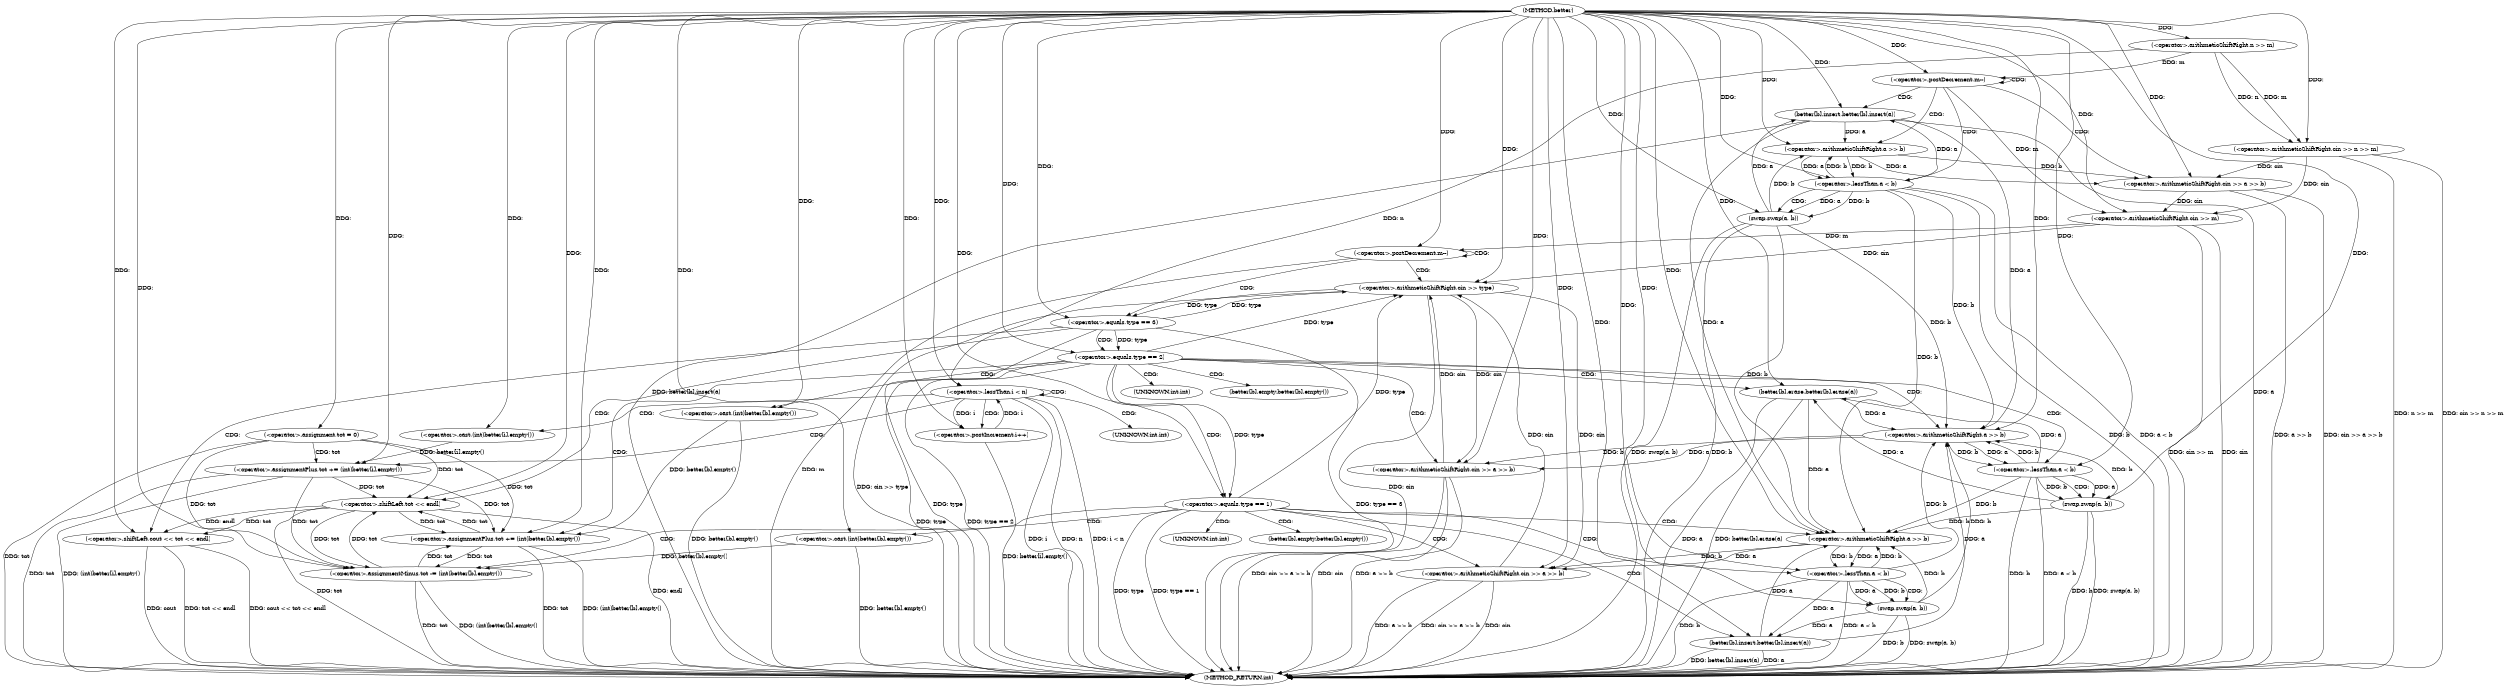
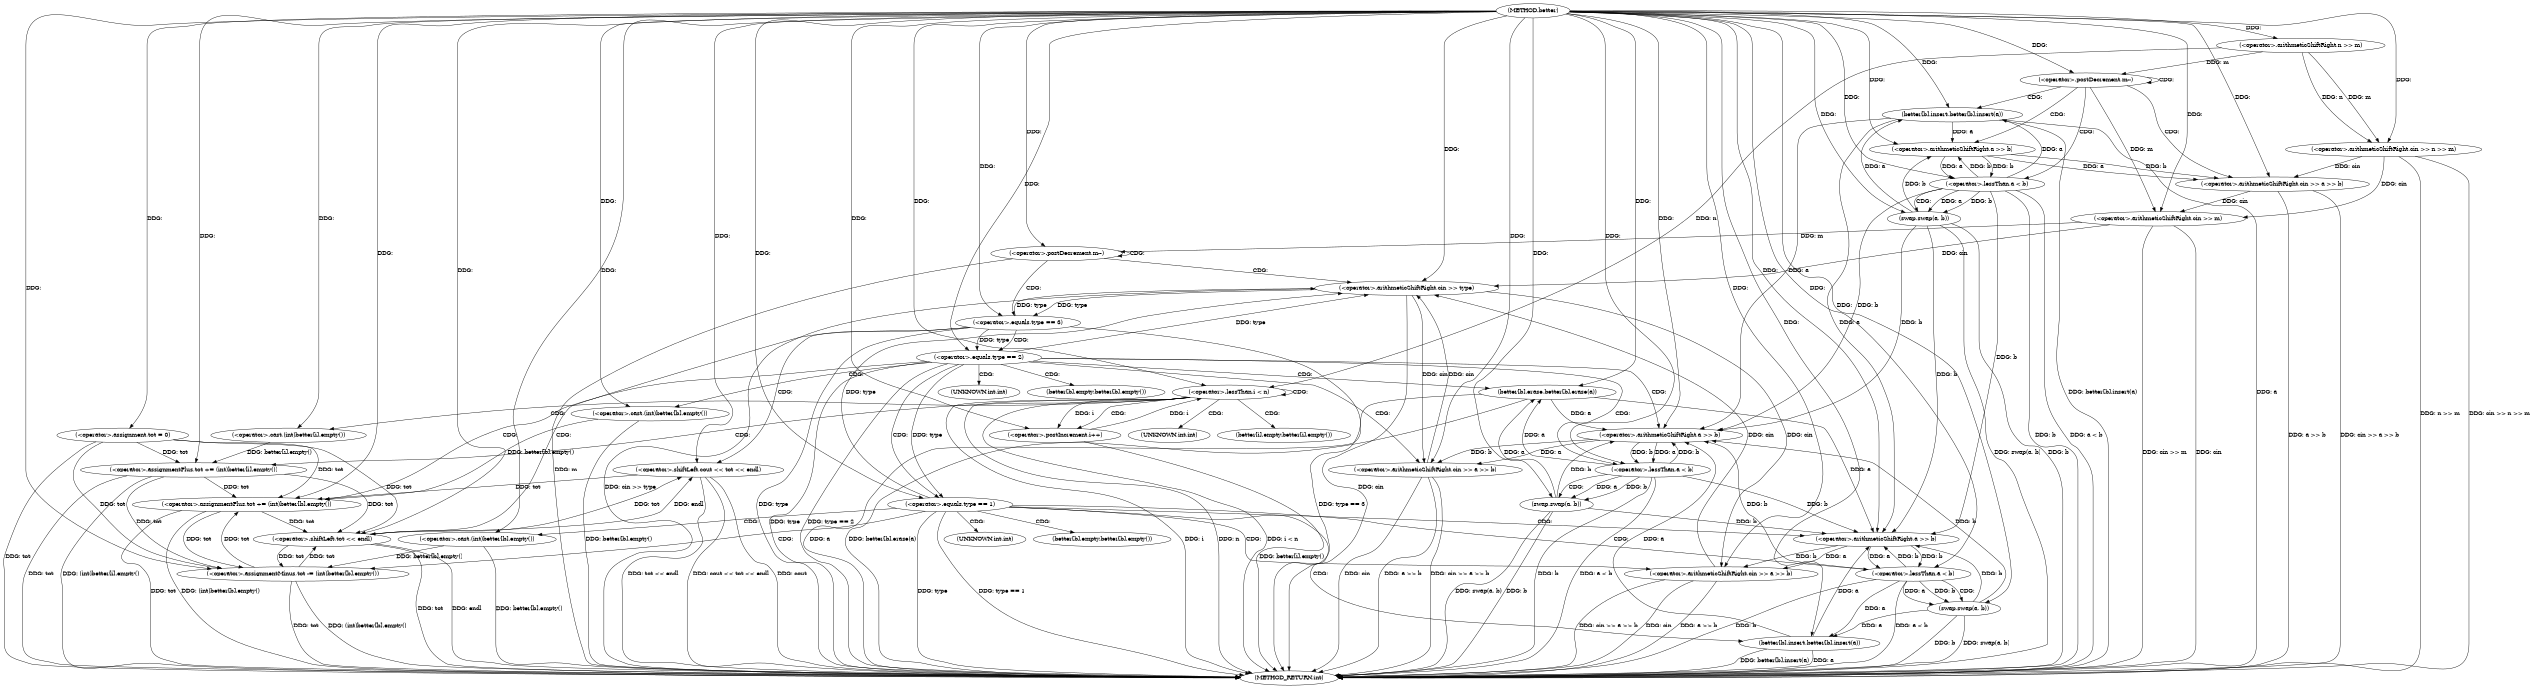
  digraph {
    n1 [label="(METHOD,better)"]
    n2 [label="(<operator>.arithmeticShiftRight,cin >> n >> m)"]
    n3 [label="(<operator>.assignment,tot = 0)"]
    n4 [label="(<operator>.arithmeticShiftRight,cin >> m)"]
    n5 [label="(<operator>.postDecrement,m--)"]
    n6 [label="(<operator>.lessThan,i < n)"]
    n7 [label="(<operator>.postIncrement,i++)"]
    n8 [label="(<operator>.assignmentPlus,tot += (int)better[i].empty())"]
    n9 [label="(<operator>.postDecrement,m--)"]
    n10 [label="(<operator>.arithmeticShiftRight,n >> m)"]
    n11 [label="(<operator>.arithmeticShiftRight,cin >> a >> b)"]
    n12 [label="(better[b].insert,better[b].insert(a))"]
    n13 [label="(<operator>.arithmeticShiftRight,cin >> type)"]
    n14 [label="(<operator>.lessThan,a < b)"]
    n15 [label="(swap,swap(a, b))"]
    n16 [label="(<operator>.cast,(int)better[i].empty())"]
    n17 [label="(<operator>.equals,type == 3)"]
    n18 [label="(<operator>.shiftLeft,cout << tot << endl)"]
    n19 [label="(<operator>.arithmeticShiftRight,a >> b)"]
    n20 [label="(<operator>.shiftLeft,tot << endl)"]
    n21 [label="(<operator>.equals,type == 2)"]
    n22 [label="(<operator>.arithmeticShiftRight,cin >> a >> b)"]
    n23 [label="(better[b].erase,better[b].erase(a))"]
    n24 [label="(<operator>.assignmentPlus,tot += (int)better[b].empty())"]
    n25 [label="(<operator>.lessThan,a < b)"]
    n26 [label="(swap,swap(a, b))"]
    n27 [label="(<operator>.equals,type == 1)"]
    n28 [label="(<operator>.arithmeticShiftRight,a >> b)"]
    n29 [label="(<operator>.cast,(int)better[b].empty())"]
    n30 [label="(<operator>.arithmeticShiftRight,cin >> a >> b)"]
    n31 [label="(<operator>.assignmentMinus,tot -= (int)better[b].empty())"]
    n32 [label="(better[b].insert,better[b].insert(a))"]
    n33 [label="(<operator>.lessThan,a < b)"]
    n34 [label="(swap,swap(a, b))"]
    n35 [label="(<operator>.arithmeticShiftRight,a >> b)"]
    n36 [label="(<operator>.cast,(int)better[b].empty())"]
    n37 [label="(METHOD_RETURN,int)"]
    n38 [label="(UNKNOWN,int,int)"]
+   n39 [label="(better[i].empty,better[i].empty())"]
    n40 [label="(UNKNOWN,int,int)"]
    n41 [label="(better[b].empty,better[b].empty())"]
    n42 [label="(UNKNOWN,int,int)"]
    n43 [label="(better[b].empty,better[b].empty())"]
    n1 -> n2 [label="DDG: "]
    n1 -> n3 [label="DDG: "]
    n1 -> n4 [label="DDG: "]
    n1 -> n5 [label="DDG: "]
    n1 -> n6 [label="DDG: "]
    n1 -> n7 [label="DDG: "]
    n1 -> n8 [label="DDG: "]
    n1 -> n9 [label="DDG: "]
    n1 -> n10 [label="DDG: "]
    n1 -> n11 [label="DDG: "]
    n1 -> n12 [label="DDG: "]
    n1 -> n13 [label="DDG: "]
    n1 -> n14 [label="DDG: "]
    n1 -> n15 [label="DDG: "]
    n1 -> n16 [label="DDG: "]
    n1 -> n17 [label="DDG: "]
    n1 -> n18 [label="DDG: "]
    n1 -> n19 [label="DDG: "]
    n1 -> n20 [label="DDG: "]
    n1 -> n21 [label="DDG: "]
    n1 -> n22 [label="DDG: "]
    n1 -> n23 [label="DDG: "]
    n1 -> n24 [label="DDG: "]
    n1 -> n25 [label="DDG: "]
    n1 -> n26 [label="DDG: "]
    n1 -> n27 [label="DDG: "]
    n1 -> n28 [label="DDG: "]
    n1 -> n29 [label="DDG: "]
    n1 -> n30 [label="DDG: "]
    n1 -> n31 [label="DDG: "]
    n1 -> n32 [label="DDG: "]
    n1 -> n33 [label="DDG: "]
    n1 -> n34 [label="DDG: "]
    n1 -> n35 [label="DDG: "]
    n1 -> n36 [label="DDG: "]
    n2 -> n4 [label="DDG: cin"]
    n2 -> n11 [label="DDG: cin"]
    n2 -> n37 [label="DDG: n >> m"]
    n2 -> n37 [label="DDG: cin >> n >> m"]
-   n3 -> n8 [label="CDG: tot"]
+   n3 -> n8 [label="DDG: tot"]
    n3 -> n20 [label="DDG: tot"]
    n3 -> n24 [label="DDG: tot"]
    n3 -> n31 [label="DDG: tot"]
    n3 -> n37 [label="DDG: tot"]
    n4 -> n9 [label="DDG: m"]
    n4 -> n13 [label="DDG: cin"]
    n4 -> n37 [label="DDG: cin"]
    n4 -> n37 [label="DDG: cin >> m"]
    n5 -> n4 [label="DDG: m"]
    n5 -> n5 [label="CDG: "]
    n5 -> n11 [label="CDG: "]
    n5 -> n12 [label="CDG: "]
    n5 -> n14 [label="CDG: "]
    n5 -> n19 [label="CDG: "]
    n6 -> n6 [label="CDG: "]
    n6 -> n7 [label="DDG: i"]
    n6 -> n7 [label="CDG: "]
    n6 -> n8 [label="CDG: "]
    n6 -> n16 [label="CDG: "]
    n6 -> n37 [label="DDG: i"]
    n6 -> n37 [label="DDG: n"]
    n6 -> n37 [label="DDG: i < n"]
    n6 -> n38 [label="CDG: "]
+   n6 -> n39 [label="CDG: "]
    n7 -> n6 [label="DDG: i"]
    n7 -> n37 [label="DDG: better[i].empty()"]
    n8 -> n20 [label="DDG: tot"]
    n8 -> n24 [label="DDG: tot"]
    n8 -> n31 [label="DDG: tot"]
    n8 -> n37 [label="DDG: tot"]
    n8 -> n37 [label="DDG: (int)better[i].empty()"]
    n9 -> n9 [label="CDG: "]
    n9 -> n13 [label="CDG: "]
    n9 -> n17 [label="CDG: "]
    n9 -> n37 [label="DDG: m"]
    n10 -> n2 [label="DDG: m"]
    n10 -> n2 [label="DDG: n"]
    n10 -> n5 [label="DDG: m"]
    n10 -> n6 [label="DDG: n"]
    n11 -> n4 [label="DDG: cin"]
    n11 -> n37 [label="DDG: a >> b"]
    n11 -> n37 [label="DDG: cin >> a >> b"]
    n12 -> n19 [label="DDG: a"]
    n12 -> n28 [label="DDG: a"]
    n12 -> n35 [label="DDG: a"]
    n12 -> n37 [label="DDG: a"]
    n12 -> n37 [label="DDG: better[b].insert(a)"]
    n13 -> n17 [label="DDG: type"]
    n13 -> n22 [label="DDG: cin"]
    n13 -> n30 [label="DDG: cin"]
    n13 -> n37 [label="DDG: cin"]
    n13 -> n37 [label="DDG: cin >> type"]
    n14 -> n12 [label="DDG: a"]
    n14 -> n15 [label="DDG: a"]
    n14 -> n15 [label="DDG: b"]
    n14 -> n15 [label="CDG: "]
    n14 -> n19 [label="DDG: b"]
    n14 -> n28 [label="DDG: b"]
    n14 -> n35 [label="DDG: b"]
    n14 -> n37 [label="DDG: b"]
    n14 -> n37 [label="DDG: a < b"]
    n15 -> n12 [label="DDG: a"]
    n15 -> n19 [label="DDG: b"]
    n15 -> n28 [label="DDG: b"]
    n15 -> n35 [label="DDG: b"]
    n15 -> n37 [label="DDG: b"]
    n15 -> n37 [label="DDG: swap(a, b)"]
    n16 -> n8 [label="DDG: better[i].empty()"]
    n17 -> n13 [label="DDG: type"]
    n17 -> n18 [label="CDG: "]
    n17 -> n20 [label="CDG: "]
    n17 -> n21 [label="DDG: type"]
    n17 -> n21 [label="CDG: "]
    n17 -> n37 [label="DDG: type"]
    n17 -> n37 [label="DDG: type == 3"]
    n18 -> n37 [label="DDG: tot << endl"]
    n18 -> n37 [label="DDG: cout << tot << endl"]
    n18 -> n37 [label="DDG: cout"]
    n19 -> n11 [label="DDG: a"]
    n19 -> n11 [label="DDG: b"]
    n19 -> n14 [label="DDG: a"]
    n19 -> n14 [label="DDG: b"]
    n20 -> n18 [label="DDG: tot"]
    n20 -> n18 [label="DDG: endl"]
-   n20 -> n24 [label="DDG: tot"]
+   n18 -> n24 [label="DDG: tot"]
    n20 -> n31 [label="DDG: tot"]
    n20 -> n37 [label="DDG: tot"]
    n20 -> n37 [label="DDG: endl"]
    n21 -> n13 [label="DDG: type"]
    n21 -> n22 [label="CDG: "]
    n21 -> n23 [label="CDG: "]
    n21 -> n24 [label="CDG: "]
    n21 -> n25 [label="CDG: "]
    n21 -> n27 [label="DDG: type"]
    n21 -> n27 [label="CDG: "]
    n21 -> n28 [label="CDG: "]
    n21 -> n29 [label="CDG: "]
    n21 -> n37 [label="DDG: type"]
    n21 -> n37 [label="DDG: type == 2"]
    n21 -> n40 [label="CDG: "]
    n21 -> n41 [label="CDG: "]
    n22 -> n13 [label="DDG: cin"]
    n22 -> n37 [label="DDG: cin"]
    n22 -> n37 [label="DDG: a >> b"]
    n22 -> n37 [label="DDG: cin >> a >> b"]
    n23 -> n28 [label="DDG: a"]
    n23 -> n35 [label="DDG: a"]
    n23 -> n37 [label="DDG: a"]
    n23 -> n37 [label="DDG: better[b].erase(a)"]
    n24 -> n20 [label="DDG: tot"]
    n24 -> n31 [label="DDG: tot"]
    n24 -> n37 [label="DDG: tot"]
    n24 -> n37 [label="DDG: (int)better[b].empty()"]
    n25 -> n23 [label="DDG: a"]
    n25 -> n26 [label="DDG: a"]
    n25 -> n26 [label="DDG: b"]
    n25 -> n26 [label="CDG: "]
    n25 -> n28 [label="DDG: b"]
    n25 -> n35 [label="DDG: b"]
    n25 -> n37 [label="DDG: b"]
    n25 -> n37 [label="DDG: a < b"]
    n26 -> n23 [label="DDG: a"]
    n26 -> n28 [label="DDG: b"]
    n26 -> n35 [label="DDG: b"]
    n26 -> n37 [label="DDG: b"]
    n26 -> n37 [label="DDG: swap(a, b)"]
    n27 -> n13 [label="DDG: type"]
    n27 -> n30 [label="CDG: "]
    n27 -> n31 [label="CDG: "]
    n27 -> n32 [label="CDG: "]
    n27 -> n33 [label="CDG: "]
    n27 -> n35 [label="CDG: "]
    n27 -> n36 [label="CDG: "]
    n27 -> n37 [label="DDG: type"]
    n27 -> n37 [label="DDG: type == 1"]
    n27 -> n42 [label="CDG: "]
    n27 -> n43 [label="CDG: "]
    n28 -> n22 [label="DDG: b"]
    n28 -> n22 [label="DDG: a"]
    n28 -> n25 [label="DDG: a"]
    n28 -> n25 [label="DDG: b"]
    n29 -> n24 [label="DDG: better[b].empty()"]
    n29 -> n37 [label="DDG: better[b].empty()"]
    n30 -> n13 [label="DDG: cin"]
    n30 -> n37 [label="DDG: cin"]
    n30 -> n37 [label="DDG: a >> b"]
    n30 -> n37 [label="DDG: cin >> a >> b"]
    n31 -> n20 [label="DDG: tot"]
    n31 -> n24 [label="DDG: tot"]
    n31 -> n37 [label="DDG: tot"]
    n31 -> n37 [label="DDG: (int)better[b].empty()"]
    n32 -> n28 [label="DDG: a"]
    n32 -> n35 [label="DDG: a"]
    n32 -> n37 [label="DDG: a"]
    n32 -> n37 [label="DDG: better[b].insert(a)"]
    n33 -> n28 [label="DDG: b"]
    n33 -> n32 [label="DDG: a"]
    n33 -> n34 [label="DDG: a"]
    n33 -> n34 [label="DDG: b"]
    n33 -> n34 [label="CDG: "]
    n33 -> n35 [label="DDG: b"]
    n33 -> n37 [label="DDG: b"]
    n33 -> n37 [label="DDG: a < b"]
    n34 -> n28 [label="DDG: b"]
    n34 -> n32 [label="DDG: a"]
    n34 -> n35 [label="DDG: b"]
    n34 -> n37 [label="DDG: b"]
    n34 -> n37 [label="DDG: swap(a, b)"]
    n35 -> n30 [label="DDG: b"]
    n35 -> n30 [label="DDG: a"]
    n35 -> n33 [label="DDG: a"]
    n35 -> n33 [label="DDG: b"]
    n36 -> n31 [label="DDG: better[b].empty()"]
    n36 -> n37 [label="DDG: better[b].empty()"]
  }
